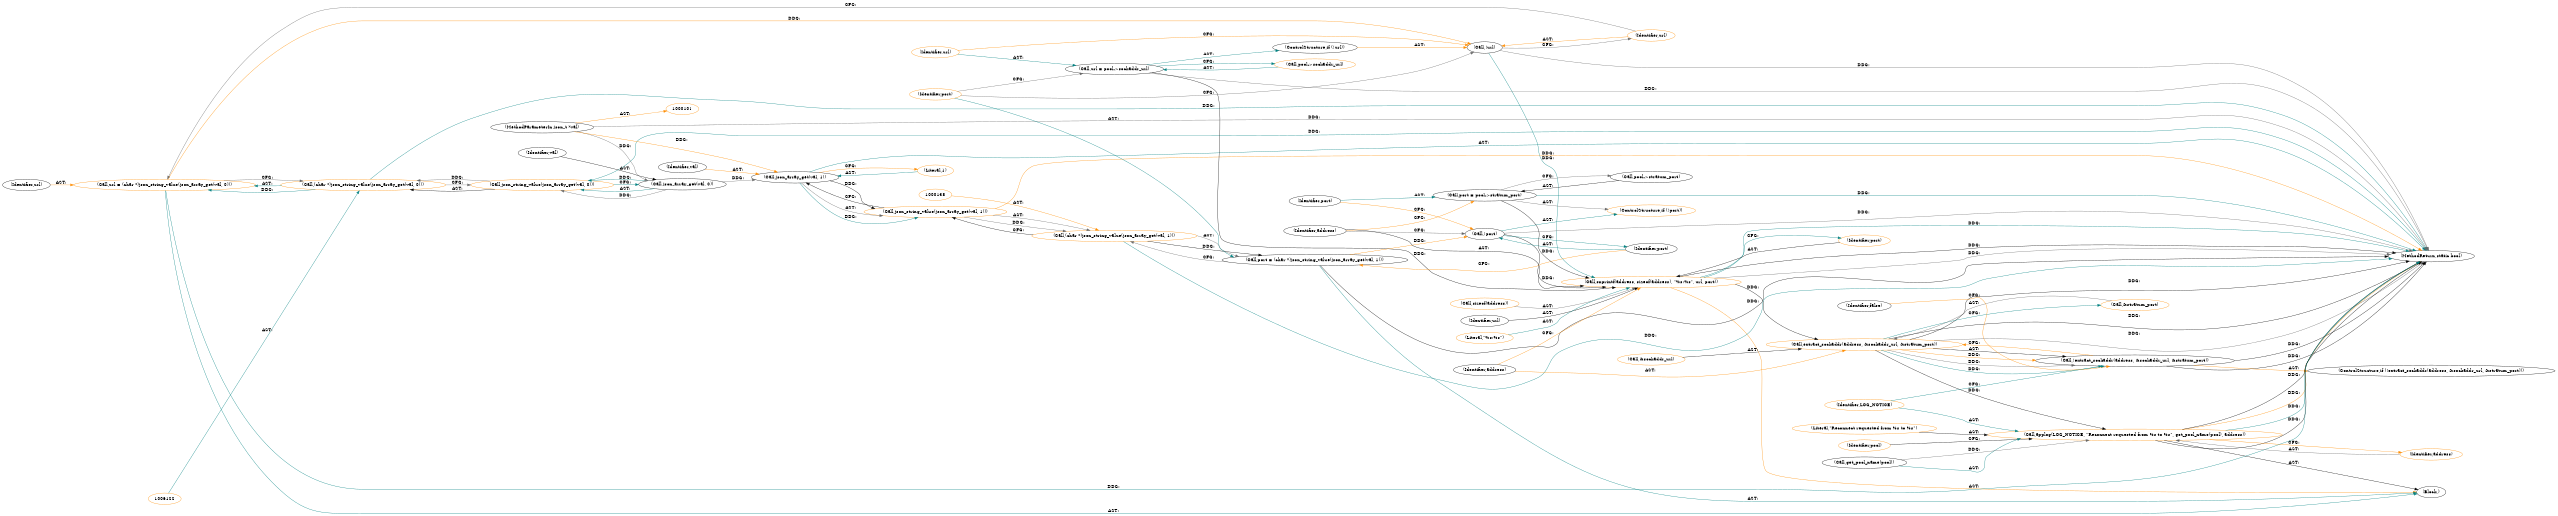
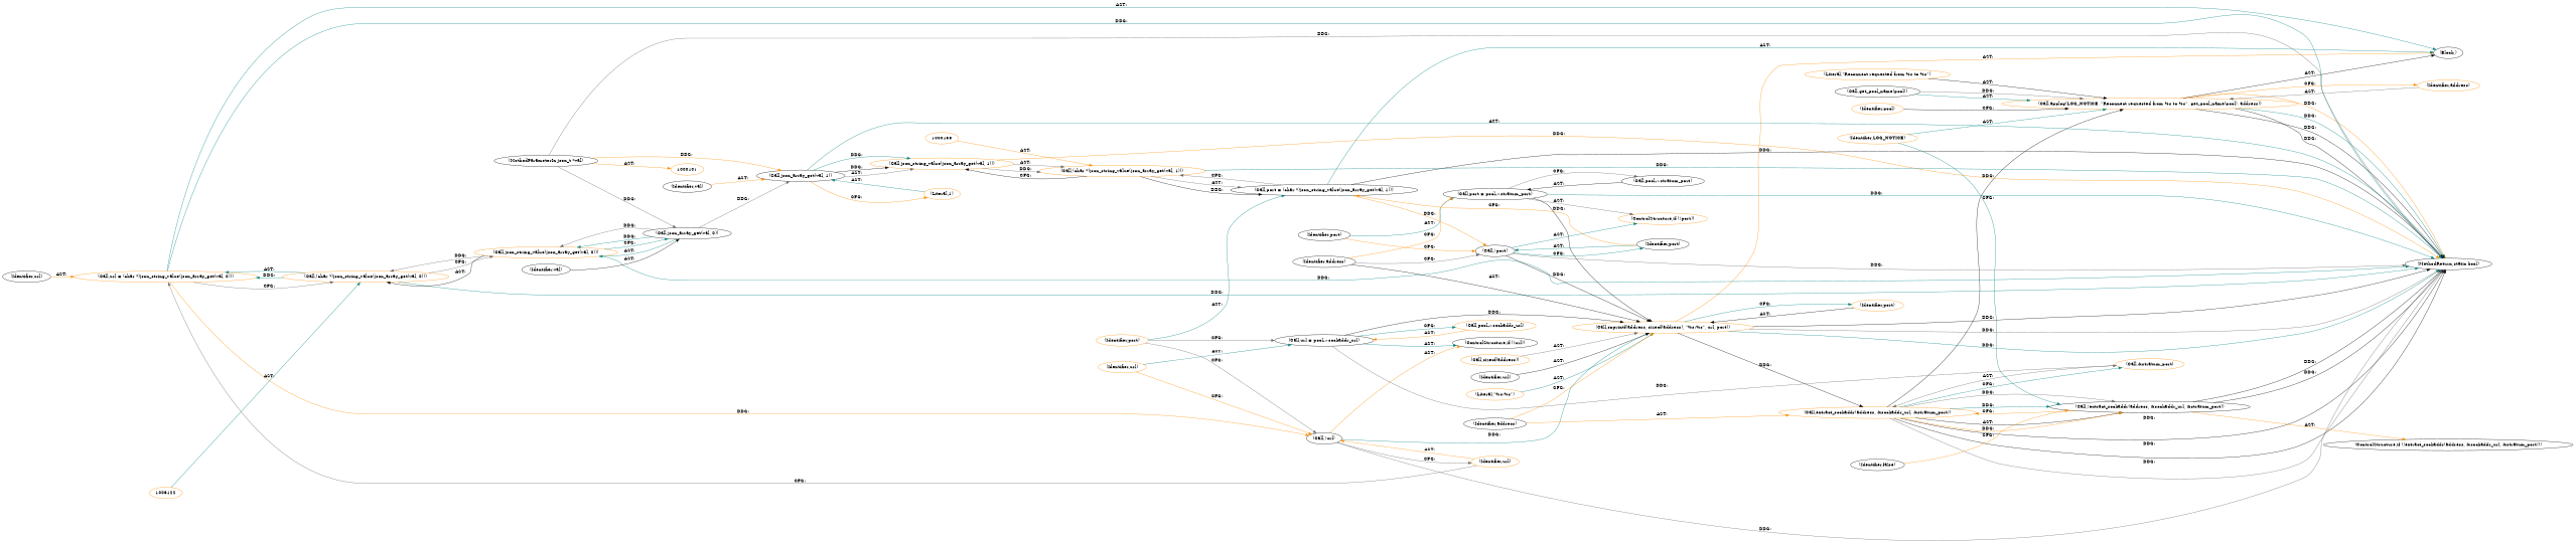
  digraph {
    rankdir=LR
    node [color=darkorange]
    edge [color=teal]
    n1 [label="(Call,snprintf(address, sizeof(address), \"%s:%s\", url, port))"]
    n2 [label="(Call,extract_sockaddr(address, &sockaddr_url, &stratum_port))"]
    n3 [label="(Identifier,port)"]
    n4 [color=black label="(MethodReturn,static bool)"]
    n5 [color=black label="(Block,)"]
    n6 [color=black label="(Call,!extract_sockaddr(address, &sockaddr_url, &stratum_port))"]
    n7 [label="(Call,applog(LOG_NOTICE, \"Reconnect requested from %s to %s\", get_pool_name(pool), address))"]
    n8 [label="(Call,&stratum_port)"]
    n9 [color=black label="(Call,!url)"]
    n10 [label="(Identifier,url)"]
    n11 [color=black label="(ControlStructure,if (!url))"]
    n12 [label="(Call,url = (char *)json_string_value(json_array_get(val, 0)))"]
    n13 [label="(Call,(char *)json_string_value(json_array_get(val, 0)))"]
    n14 [label="(Call,json_string_value(json_array_get(val, 0)))"]
    n15 [color=black label="(Call,json_array_get(val, 0))"]
    n16 [color=black label="(Call,json_array_get(val, 1))"]
    n17 [label="(Call,json_string_value(json_array_get(val, 1)))"]
    n18 [label="(Literal,1)"]
    n19 [color=black label="(MethodParameterIn,json_t *val)"]
    1000101
    n21 [color=black label="(Call,url = pool->sockaddr_url)"]
    n22 [label="(Call,pool->sockaddr_url)"]
    n23 [color=black label="(Call,!port)"]
    n24 [color=black label="(Identifier,port)"]
    n25 [label="(ControlStructure,if (!port))"]
    n26 [color=black label="(Call,port = (char *)json_string_value(json_array_get(val, 1)))"]
    n27 [label="(Call,(char *)json_string_value(json_array_get(val, 1)))"]
    n28 [color=black label="(Call,port = pool->stratum_port)"]
    n29 [color=black label="(Call,pool->stratum_port)"]
    n30 [color=black label="(ControlStructure,if (!extract_sockaddr(address, &sockaddr_url, &stratum_port)))"]
    n31 [label="(Identifier,address)"]
    n32 [label="(Identifier,pool)"]
    n33 [color=black label="(Identifier,val)"]
-   n34 [label="(Call,&sockaddr_url)"]
    n35 [label="(Call,sizeof(address))"]
    n36 [color=black label="(Identifier,url)"]
    n37 [label="(Literal,\"%s:%s\")"]
    n38 [label="(Identifier,port)"]
    n39 [label="(Literal,\"Reconnect requested from %s to %s\")"]
    n40 [color=black label="(Identifier,address)"]
    n41 [color=black label="(Identifier,port)"]
    n42 [label="(Identifier,LOG_NOTICE)"]
    n43 [label="(Identifier,url)"]
    n44 [color=black label="(Identifier,address)"]
    n45 [color=black label="(Identifier,val)"]
    n46 [color=black label="(Identifier,url)"]
    n47 [color=black label="(Identifier,false)"]
    n48 [color=black label="(Call,get_pool_name(pool))"]
    n49 [label=1006122]
    1000138
    n1 -> n2 [color=black label="DDG: "]
    n1 -> n3 [label="CFG: "]
    n1 -> n4 [color=gray40 label="DDG: "]
    n1 -> n4 [label="DDG: "]
    n1 -> n4 [color=black label="DDG: "]
    n1 -> n5 [color=darkorange label="AST: "]
    n2 -> n4 [color=black label="DDG: "]
    n2 -> n4 [color=black label="DDG: "]
    n2 -> n4 [color=gray40 label="DDG: "]
    n2 -> n6 [color=black label="AST: "]
    n2 -> n6 [color=darkorange label="DDG: "]
    n2 -> n6 [color=gray40 label="DDG: "]
    n2 -> n6 [label="DDG: "]
    n2 -> n7 [color=black label="DDG: "]
    n2 -> n8 [label="CFG: "]
    n3 -> n1 [color=black label="AST: "]
    n6 -> n2 [color=darkorange label="CFG: "]
    n6 -> n4 [color=black label="DDG: "]
    n6 -> n4 [color=black label="DDG: "]
    n6 -> n30 [color=darkorange label="AST: "]
    n7 -> n4 [color=darkorange label="DDG: "]
    n7 -> n4 [label="DDG: "]
    n7 -> n4 [color=black label="DDG: "]
    n7 -> n4 [color=black label="DDG: "]
    n7 -> n5 [color=black label="AST: "]
    n7 -> n31 [color=darkorange label="CFG: "]
    n8 -> n2 [color=gray40 label="AST: "]
    n9 -> n1 [label="DDG: "]
    n9 -> n4 [color=gray40 label="DDG: "]
    n9 -> n10 [color=gray40 label="CFG: "]
-   n11 -> n9 [color=darkorange label="AST: "]
+   n9 -> n11 [color=darkorange label="AST: "]
    n10 -> n9 [color=darkorange label="AST: "]
    n10 -> n12 [color=gray40 label="CFG: "]
    n12 -> n4 [label="DDG: "]
    n12 -> n5 [label="AST: "]
    n12 -> n9 [color=darkorange label="DDG: "]
    n12 -> n13 [color=gray40 label="CFG: "]
    n13 -> n4 [label="DDG: "]
    n13 -> n12 [label="AST: "]
    n13 -> n12 [label="DDG: "]
    n13 -> n14 [color=gray40 label="CFG: "]
    n14 -> n4 [label="DDG: "]
    n14 -> n13 [color=black label="AST: "]
    n14 -> n13 [color=gray40 label="DDG: "]
    n14 -> n15 [label="CFG: "]
    n15 -> n14 [label="AST: "]
    n15 -> n14 [color=gray40 label="DDG: "]
    n15 -> n14 [label="DDG: "]
    n15 -> n16 [color=gray40 label="DDG: "]
    n16 -> n4 [label="AST: "]
    n16 -> n17 [color=gray40 label="AST: "]
    n16 -> n17 [label="DDG: "]
    n16 -> n17 [color=black label="DDG: "]
    n16 -> n18 [color=darkorange label="CFG: "]
    n17 -> n4 [color=darkorange label="DDG: "]
-   n17 -> n16 [color=black label="CFG: "]
    n17 -> n27 [color=gray40 label="AST: "]
    n17 -> n27 [color=gray40 label="DDG: "]
    n18 -> n16 [label="AST: "]
    n19 -> n4 [color=gray40 label="DDG: "]
    n19 -> n15 [color=gray40 label="DDG: "]
    n19 -> n16 [color=darkorange label="DDG: "]
    n19 -> 1000101 [color=darkorange label="AST: "]
    n21 -> n1 [color=black label="DDG: "]
-   n21 -> n4 [color=gray40 label="DDG: "]
+   n21 -> n8 [color=gray40 label="DDG: "]
    n21 -> n11 [label="AST: "]
    n21 -> n22 [label="CFG: "]
-   n22 -> n21 [label="AST: "]
+   n22 -> n21 [color=darkorange label="AST: "]
    n23 -> n1 [color=black label="DDG: "]
    n23 -> n4 [color=gray40 label="DDG: "]
    n23 -> n24 [label="CFG: "]
    n23 -> n25 [label="AST: "]
    n24 -> n23 [label="AST: "]
    n24 -> n26 [color=darkorange label="CFG: "]
    n26 -> n4 [color=black label="DDG: "]
    n26 -> n5 [label="AST: "]
    n26 -> n23 [color=darkorange label="DDG: "]
    n26 -> n27 [color=gray40 label="CFG: "]
    n27 -> n4 [label="DDG: "]
    n27 -> n17 [color=black label="CFG: "]
    n27 -> n26 [color=gray40 label="AST: "]
    n27 -> n26 [color=black label="DDG: "]
    n28 -> n1 [color=black label="DDG: "]
    n28 -> n4 [label="DDG: "]
    n28 -> n25 [color=gray40 label="AST: "]
    n28 -> n29 [color=gray40 label="CFG: "]
    n29 -> n28 [color=black label="AST: "]
    n31 -> n7 [color=gray40 label="AST: "]
    n32 -> n7 [color=black label="CFG: "]
    n33 -> n16 [color=darkorange label="AST: "]
-   n34 -> n2 [color=black label="AST: "]
    n35 -> n1 [color=gray40 label="AST: "]
    n36 -> n1 [color=black label="AST: "]
    n37 -> n1 [label="AST: "]
    n38 -> n9 [color=gray40 label="CFG: "]
    n38 -> n21 [color=gray40 label="CFG: "]
    n38 -> n26 [label="AST: "]
    n39 -> n7 [color=black label="AST: "]
    n40 -> n1 [color=darkorange label="CFG: "]
    n40 -> n2 [color=darkorange label="AST: "]
    n41 -> n23 [color=darkorange label="CFG: "]
    n41 -> n28 [label="AST: "]
    n42 -> n6 [label="CFG: "]
    n42 -> n7 [label="AST: "]
    n43 -> n9 [color=darkorange label="CFG: "]
    n43 -> n21 [label="AST: "]
    n44 -> n1 [color=black label="AST: "]
    n44 -> n23 [color=gray40 label="CFG: "]
    n44 -> n28 [color=darkorange label="CFG: "]
    n45 -> n15 [color=black label="AST: "]
    n46 -> n12 [color=darkorange label="AST: "]
    n47 -> n6 [color=darkorange label="CFG: "]
    n48 -> n7 [label="AST: "]
    n48 -> n7 [color=gray40 label="DDG: "]
    n49 -> n13 [label="AST: "]
    1000138 -> n27 [color=darkorange label="AST: "]
  }
